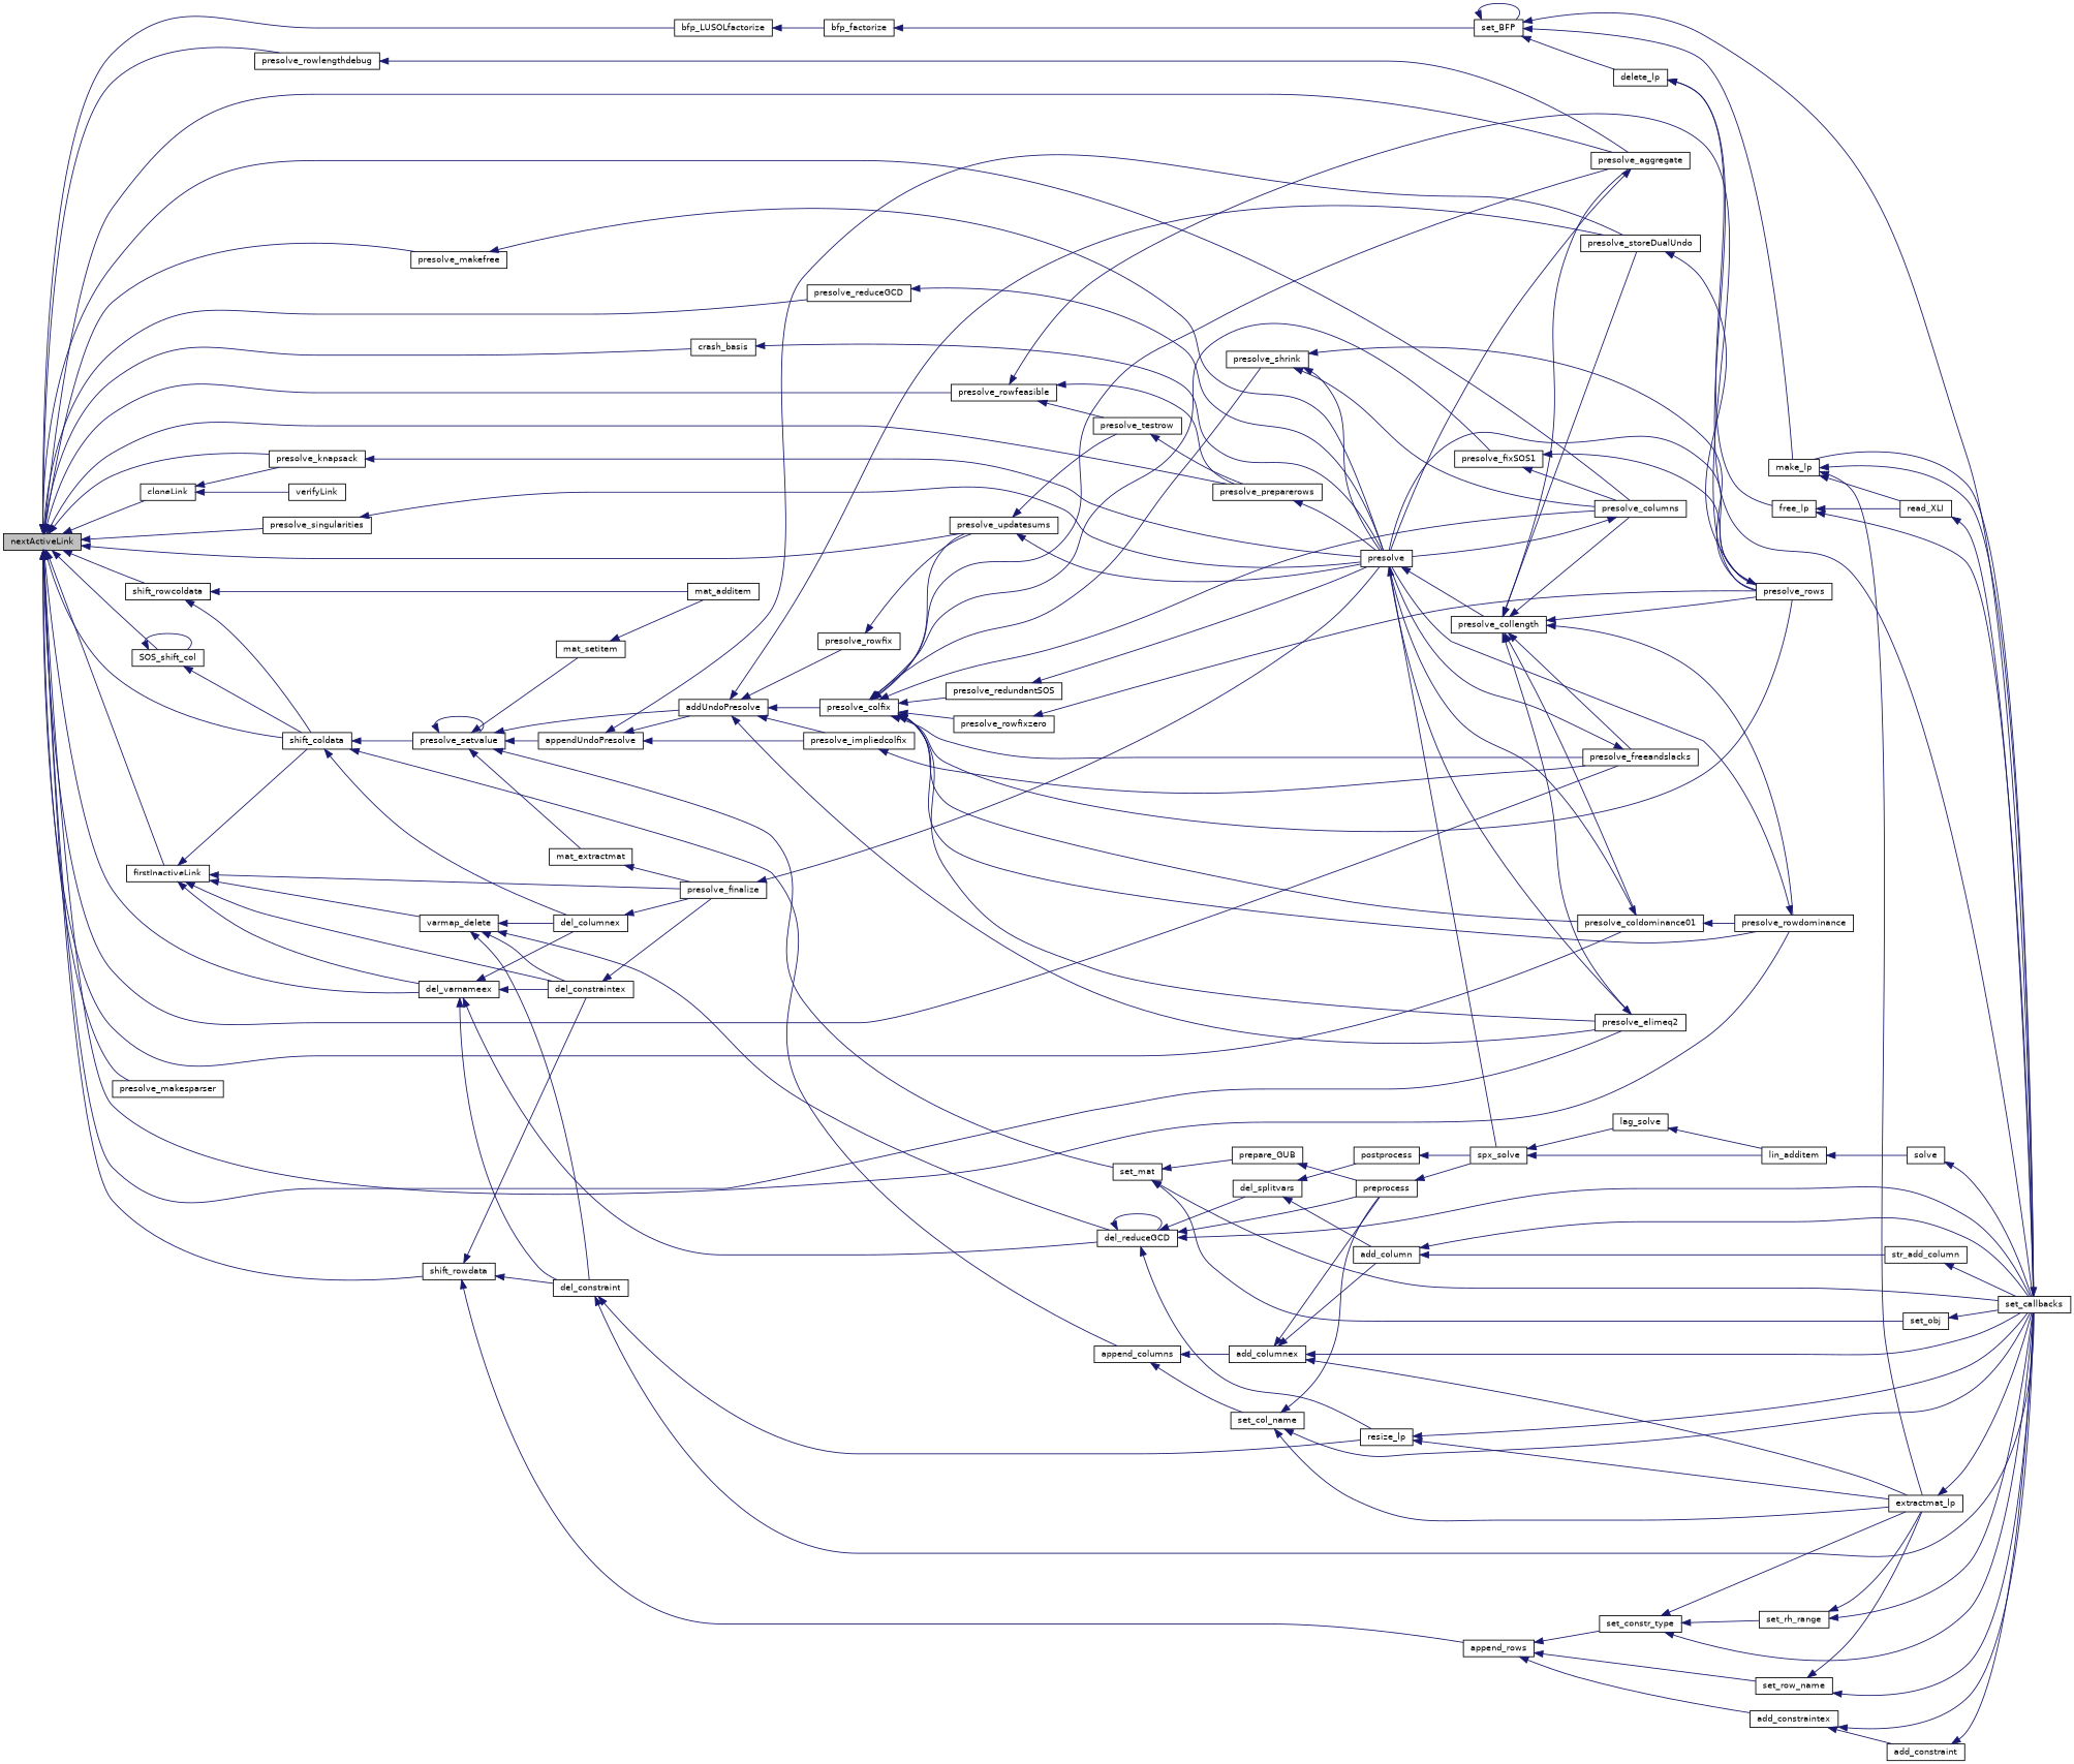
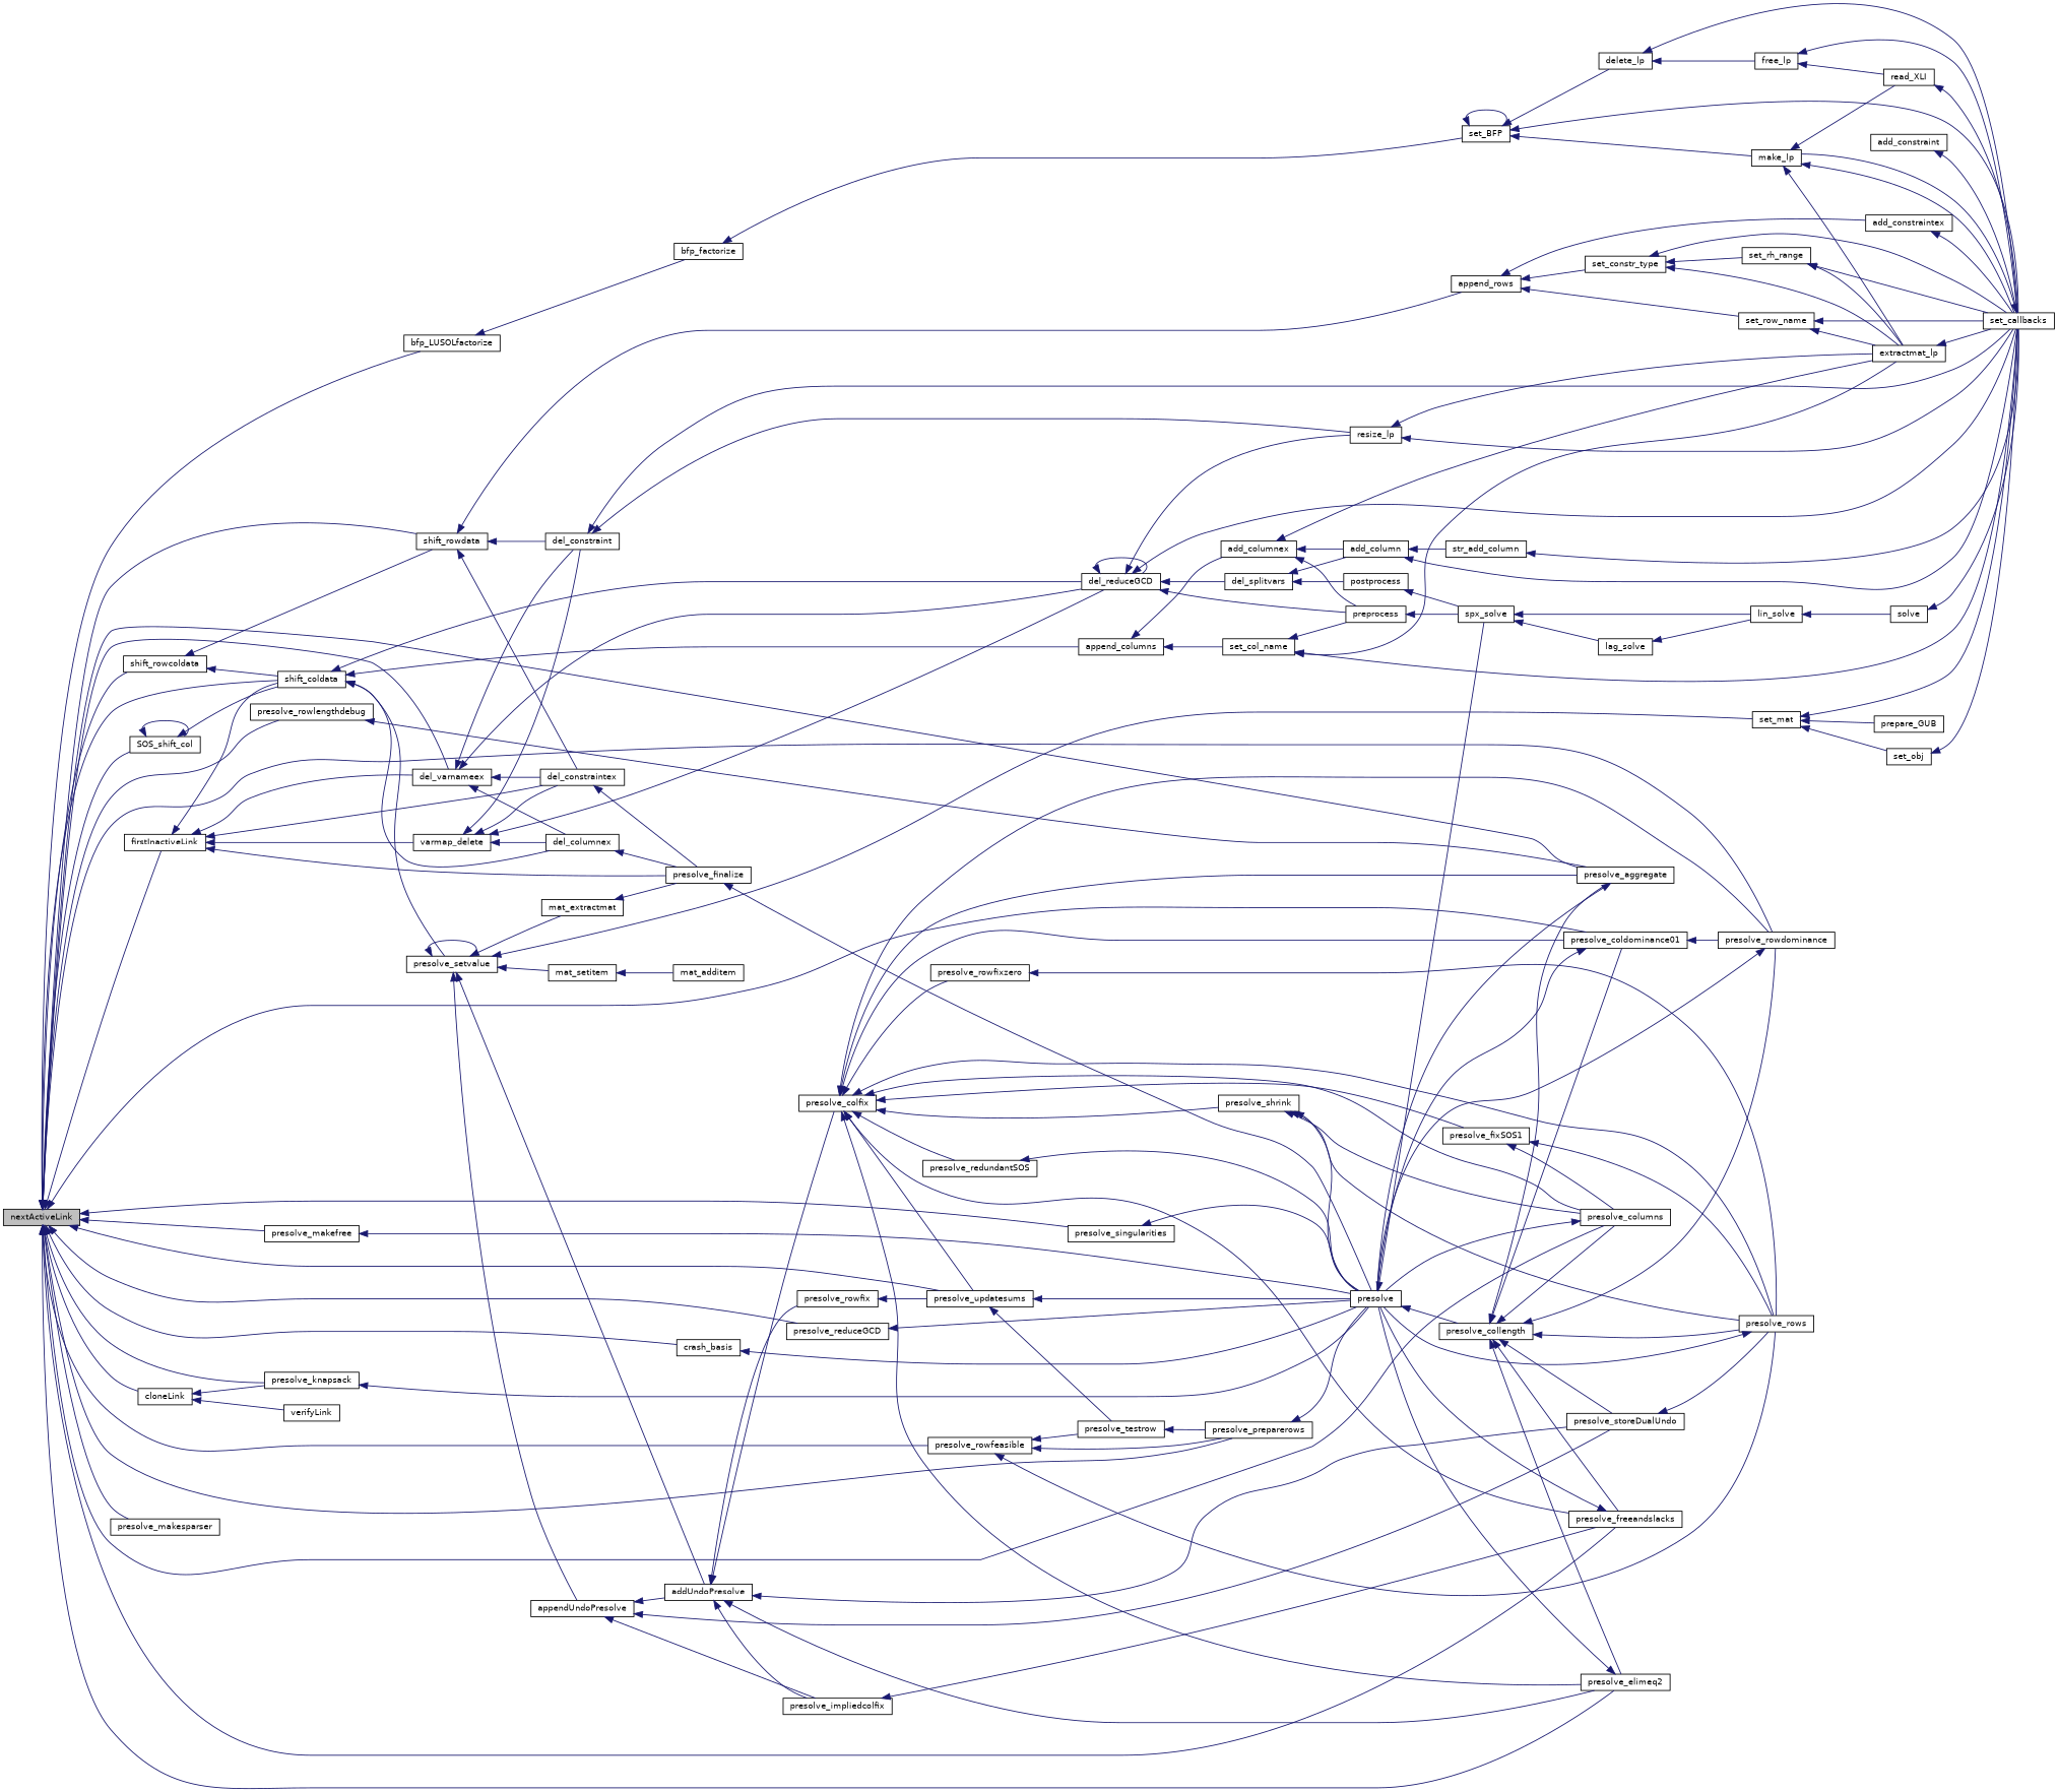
  digraph {
    rankdir=LR
    node [color=black fillcolor=white fontname=Helvetica fontsize=10 shape=record style=filled]
    edge [color=midnightblue dir=back fontname=Helvetica fontsize=10 labelfontname=Helvetica labelfontsize=10 style=solid]
    n1 [fillcolor=grey75 fontcolor=black height=0.2 label=nextActiveLink width=0.4]
    n2 [height=0.2 label=bfp_LUSOLfactorize width=0.4]
    n3 [height=0.2 label=crash_basis width=0.4]
    n4 [height=0.2 label=presolve_elimeq2 width=0.4]
    n5 [height=0.2 label=presolve_rowdominance width=0.4]
    n6 [height=0.2 label=presolve_coldominance01 width=0.4]
    n7 [height=0.2 label=presolve_aggregate width=0.4]
    n8 [height=0.2 label=presolve_columns width=0.4]
    n9 [height=0.2 label=presolve_freeandslacks width=0.4]
    n10 [height=0.2 label=shift_rowcoldata width=0.4]
    n11 [height=0.2 label=shift_rowdata width=0.4]
    n12 [height=0.2 label=shift_coldata width=0.4]
    n13 [height=0.2 label=presolve_updatesums width=0.4]
    n14 [height=0.2 label=presolve_preparerows width=0.4]
    n15 [height=0.2 label=del_varnameex width=0.4]
    n16 [height=0.2 label=presolve_rowfeasible width=0.4]
    n17 [height=0.2 label=presolve_rowlengthdebug width=0.4]
    n18 [height=0.2 label=presolve_reduceGCD width=0.4]
    n19 [height=0.2 label=presolve_knapsack width=0.4]
    n20 [height=0.2 label=presolve_singularities width=0.4]
    n21 [height=0.2 label=presolve_makefree width=0.4]
    n22 [height=0.2 label=presolve_makesparser width=0.4]
    n23 [height=0.2 label=SOS_shift_col width=0.4]
    n24 [height=0.2 label=firstInactiveLink width=0.4]
    n25 [height=0.2 label=cloneLink width=0.4]
    n26 [height=0.2 label=bfp_factorize width=0.4]
    n27 [height=0.2 label=presolve width=0.4]
    n28 [height=0.2 label=append_rows width=0.4]
    n29 [height=0.2 label=del_constraintex width=0.4]
    n30 [height=0.2 label=del_constraint width=0.4]
    n31 [height=0.2 label=append_columns width=0.4]
    n32 [height=0.2 label=del_columnex width=0.4]
    n33 [height=0.2 label=del_reduceGCD width=0.4]
    n34 [height=0.2 label=presolve_setvalue width=0.4]
    n35 [height=0.2 label=presolve_testrow width=0.4]
    n36 [height=0.2 label=presolve_rows width=0.4]
    n37 [height=0.2 label=presolve_finalize width=0.4]
    n38 [height=0.2 label=varmap_delete width=0.4]
    n39 [height=0.2 label=verifyLink width=0.4]
    n40 [height=0.2 label=set_BFP width=0.4]
    n41 [height=0.2 label=make_lp width=0.4]
    n42 [height=0.2 label=set_callbacks width=0.4]
    n43 [height=0.2 label=delete_lp width=0.4]
    n44 [height=0.2 label=extractmat_lp width=0.4]
    n45 [height=0.2 label=read_XLI width=0.4]
    n46 [height=0.2 label=free_lp width=0.4]
    n47 [height=0.2 label=presolve_collength width=0.4]
    n48 [height=0.2 label=spx_solve width=0.4]
    n49 [height=0.2 label=presolve_storeDualUndo width=0.4]
    n50 [height=0.2 label=lag_solve width=0.4]
-   n51 [height=0.2 label=lin_additem width=0.4]
+   n51 [height=0.2 label=lin_solve width=0.4]
    n52 [height=0.2 label=solve width=0.4]
    n53 [height=0.2 label=add_constraintex width=0.4]
    n54 [height=0.2 label=set_constr_type width=0.4]
    n55 [height=0.2 label=set_row_name width=0.4]
    n56 [height=0.2 label=resize_lp width=0.4]
    n57 [height=0.2 label=add_constraint width=0.4]
    n58 [height=0.2 label=set_rh_range width=0.4]
    n59 [height=0.2 label=add_columnex width=0.4]
    n60 [height=0.2 label=set_col_name width=0.4]
    n61 [height=0.2 label=preprocess width=0.4]
    n62 [height=0.2 label=del_splitvars width=0.4]
    n63 [height=0.2 label=set_mat width=0.4]
    n64 [height=0.2 label=mat_extractmat width=0.4]
    n65 [height=0.2 label=mat_setitem width=0.4]
    n66 [height=0.2 label=appendUndoPresolve width=0.4]
    n67 [height=0.2 label=addUndoPresolve width=0.4]
    n68 [height=0.2 label=add_column width=0.4]
    n69 [height=0.2 label=str_add_column width=0.4]
    n70 [height=0.2 label=postprocess width=0.4]
    n71 [height=0.2 label=set_obj width=0.4]
    n72 [height=0.2 label=prepare_GUB width=0.4]
    n73 [height=0.2 label=mat_additem width=0.4]
    n74 [height=0.2 label=presolve_impliedcolfix width=0.4]
    n75 [height=0.2 label=presolve_rowfix width=0.4]
    n76 [height=0.2 label=presolve_colfix width=0.4]
    n77 [height=0.2 label=presolve_shrink width=0.4]
    n78 [height=0.2 label=presolve_redundantSOS width=0.4]
    n79 [height=0.2 label=presolve_fixSOS1 width=0.4]
    n80 [height=0.2 label=presolve_rowfixzero width=0.4]
    n1 -> n2
    n1 -> n3
    n1 -> n4
    n1 -> n5
    n1 -> n6
    n1 -> n7
    n1 -> n8
    n1 -> n9
    n1 -> n10
    n1 -> n11
    n1 -> n12
    n1 -> n13
    n1 -> n14
    n1 -> n15
    n1 -> n16
    n1 -> n17
    n1 -> n18
    n1 -> n19
    n1 -> n20
    n1 -> n21
    n1 -> n22
    n1 -> n23
    n1 -> n24
    n1 -> n25
    n2 -> n26
    n3 -> n27
    n4 -> n27
    n5 -> n27
    n6 -> n5
    n6 -> n27
    n7 -> n27
    n8 -> n27
    n9 -> n27
-   n10 -> n73
+   n10 -> n11
    n10 -> n12
    n11 -> n28
    n11 -> n29
    n11 -> n30
    n12 -> n31
    n12 -> n32
+   n12 -> n33
    n12 -> n34
    n13 -> n27
    n13 -> n35
    n14 -> n27
    n15 -> n29
    n15 -> n30
    n15 -> n32
    n15 -> n33
    n16 -> n14
    n16 -> n35
    n16 -> n36
    n17 -> n7
    n18 -> n27
    n19 -> n27
    n20 -> n27
    n21 -> n27
    n23 -> n12
    n23 -> n23
    n24 -> n12
    n24 -> n15
    n24 -> n29
    n24 -> n37
    n24 -> n38
    n25 -> n19
    n25 -> n39
    n26 -> n40
    n27 -> n47
    n27 -> n48
    n28 -> n53
    n28 -> n54
    n28 -> n55
    n29 -> n37
    n30 -> n42
    n30 -> n56
    n31 -> n59
    n31 -> n60
    n32 -> n37
    n33 -> n33
    n33 -> n42
    n33 -> n56
    n33 -> n61
    n33 -> n62
    n34 -> n34
    n34 -> n63
    n34 -> n64
    n34 -> n65
    n34 -> n66
    n34 -> n67
    n35 -> n14
    n36 -> n27
    n37 -> n27
    n38 -> n29
    n38 -> n30
    n38 -> n32
    n38 -> n33
    n40 -> n40
    n40 -> n41
    n40 -> n42
    n40 -> n43
    n41 -> n42
    n41 -> n44
    n41 -> n45
    n42 -> n41
    n43 -> n42
    n43 -> n46
    n44 -> n42
    n45 -> n42
    n46 -> n42
    n46 -> n45
    n47 -> n4
    n47 -> n5
    n47 -> n6
    n47 -> n7
    n47 -> n8
    n47 -> n9
    n47 -> n36
    n47 -> n49
    n48 -> n50
    n48 -> n51
    n49 -> n36
    n50 -> n51
    n51 -> n52
    n52 -> n42
    n53 -> n42
-   n53 -> n57
    n54 -> n42
    n54 -> n44
    n54 -> n58
    n55 -> n42
    n55 -> n44
    n56 -> n42
    n56 -> n44
    n57 -> n42
    n58 -> n42
    n58 -> n44
-   n59 -> n42
    n59 -> n44
    n59 -> n61
    n59 -> n68
    n60 -> n42
    n60 -> n44
    n60 -> n61
    n61 -> n48
    n62 -> n68
    n62 -> n70
    n63 -> n42
    n63 -> n71
    n63 -> n72
    n64 -> n37
    n65 -> n73
    n66 -> n49
    n66 -> n67
    n66 -> n74
    n67 -> n4
    n67 -> n49
    n67 -> n74
    n67 -> n75
    n67 -> n76
    n68 -> n42
    n68 -> n69
    n69 -> n42
    n70 -> n48
    n71 -> n42
-   n72 -> n61
    n74 -> n9
    n75 -> n13
    n76 -> n4
    n76 -> n5
    n76 -> n6
    n76 -> n7
    n76 -> n8
    n76 -> n9
    n76 -> n13
    n76 -> n36
    n76 -> n77
    n76 -> n78
    n76 -> n79
    n76 -> n80
    n77 -> n8
    n77 -> n27
    n77 -> n36
    n78 -> n27
    n79 -> n8
    n79 -> n36
    n80 -> n36
  }
